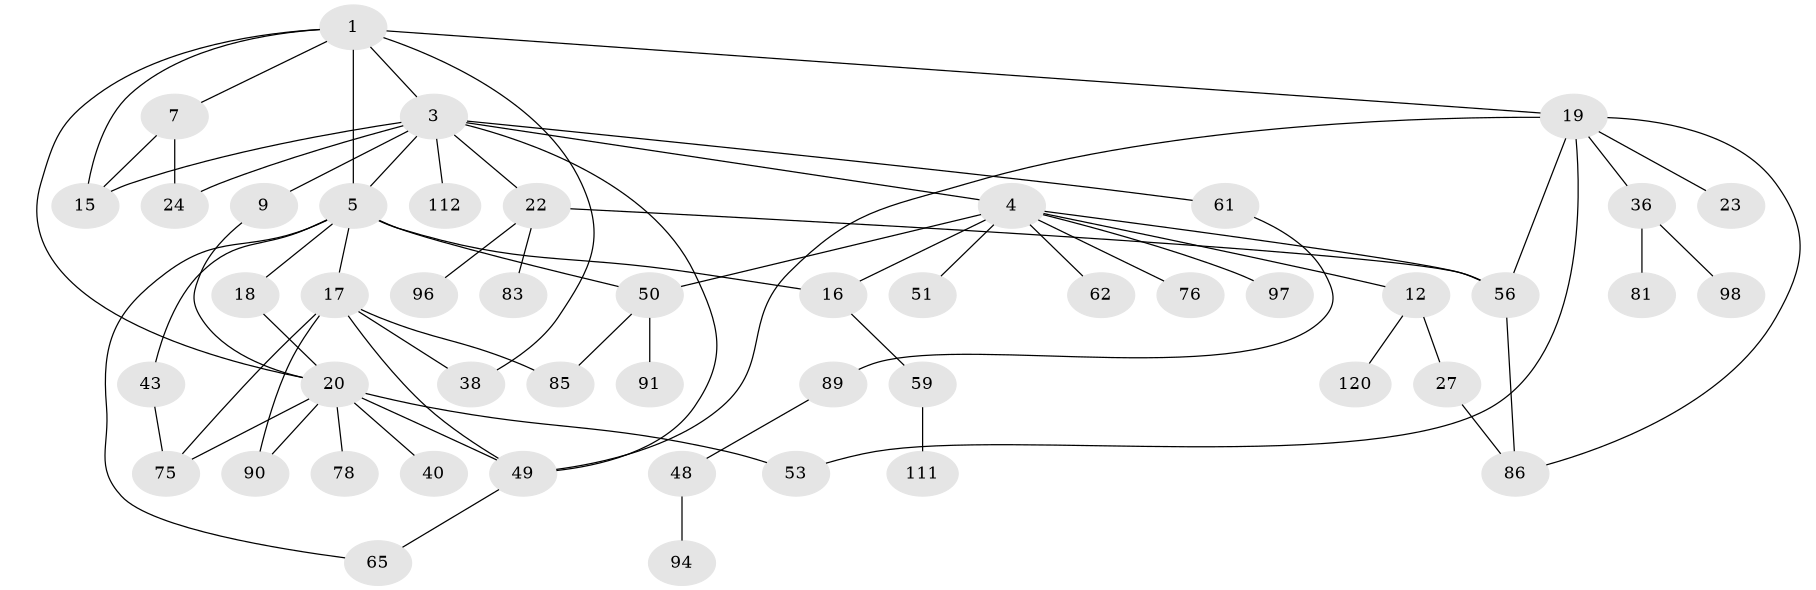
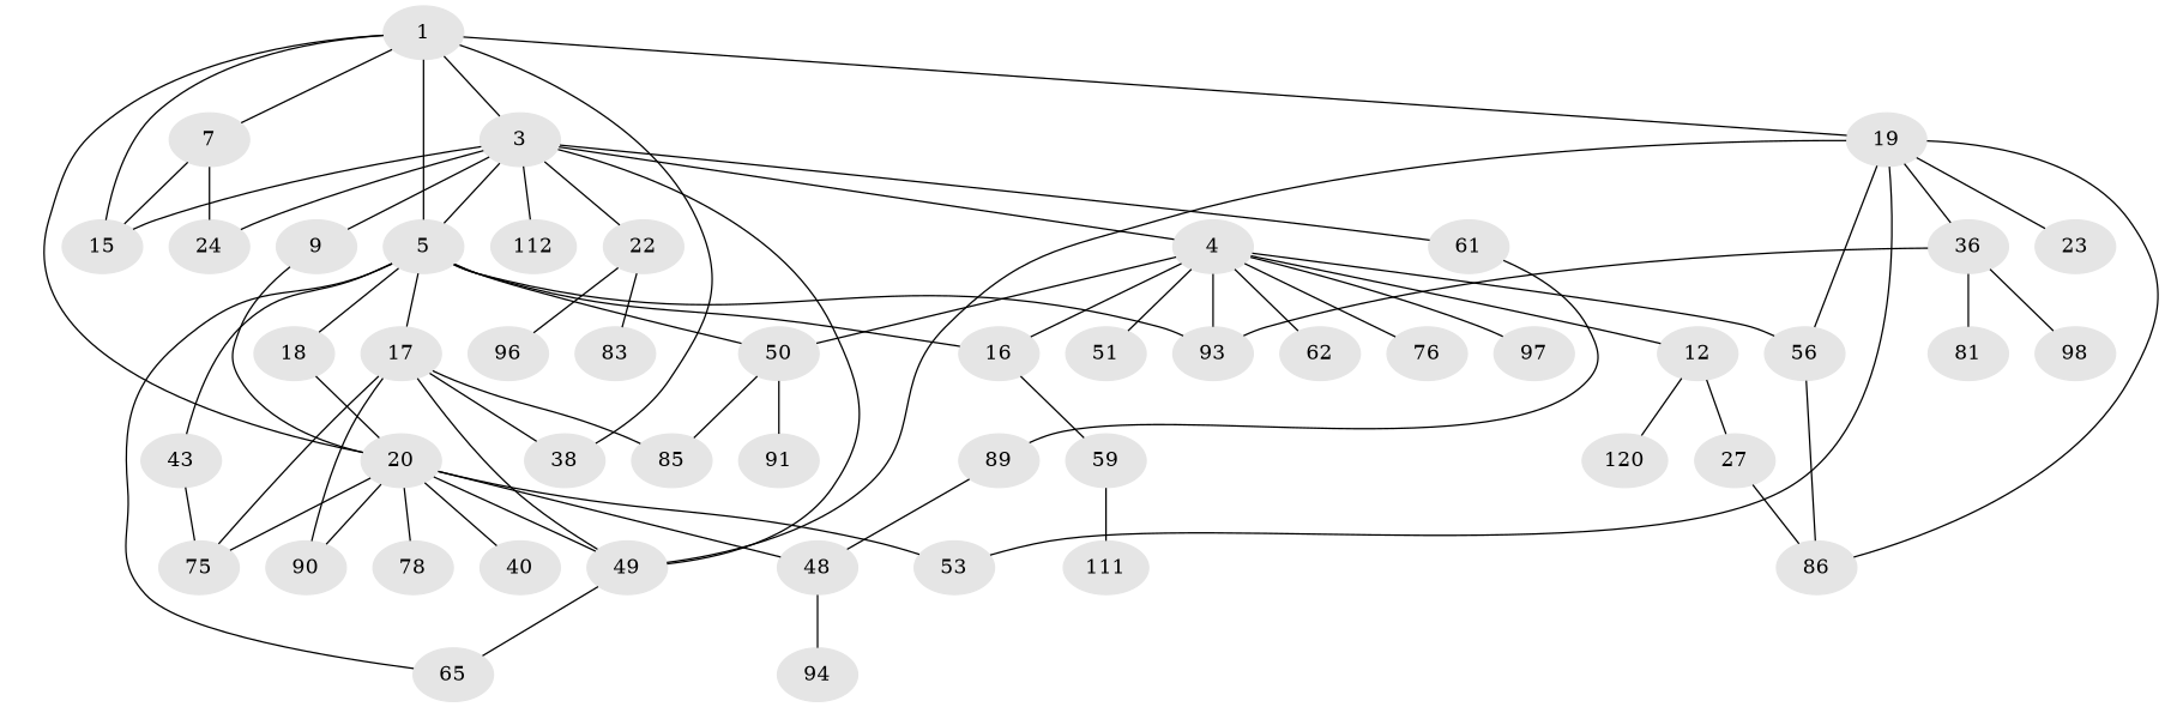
  graph {
    node [color=gray90 style=filled]
    1 [super="+2"]
    3 [super="+10"]
    5 [super="+69+8+13"]
    7 [super="+30+33"]
    15
    19 [super="+35"]
    20 [super="+54+39+31+21"]
    38 [super="+60+84"]
    4 [super="+11+6"]
    9
    22 [super="+29"]
    24 [super="+57+95"]
    49 [super="+105+55"]
    61 [super="+72+82"]
    112
    16 [super="+41+26"]
    50 [super="+67"]
+   93
    17 [super="+34"]
    18 [super="+47+28"]
    43
    65 [super="+104"]
    56 [super="+108+99+79+63"]
    36 [super="+46"]
    23
    53 [super="+73"]
    86 [super="+100+92"]
    75
    90
    48 [super="+71"]
    40 [super="+87"]
    78
    12
    51 [super="+110"]
    62
    76
    97
    83
    96
    89
    27
    120
    59 [super="+74"]
    85 [super="+107"]
    91
    111
    81
    98
    94
    1 -- 3
    1 -- 5
    1 -- 7
    1 -- 15
    1 -- 19
    1 -- 20
    1 -- 38
    3 -- 5
    3 -- 15
    3 -- 4
    3 -- 9
    3 -- 22
    3 -- 24
    3 -- 49
    3 -- 61
    3 -- 112
    5 -- 16
    5 -- 50
+   5 -- 93
    5 -- 17
    5 -- 18 [weight=2]
    5 -- 43
    5 -- 65
    7 -- 15
    7 -- 24
    19 -- 49
    19 -- 56
    19 -- 36
    19 -- 23
    19 -- 53
    19 -- 86
    20 -- 49
    20 -- 53
    20 -- 75
    20 -- 90
+   20 -- 48
    20 -- 40
    20 -- 78
    4 -- 16 [weight=3]
    4 -- 50
+   4 -- 93 [weight=2]
    4 -- 56
    4 -- 12
    4 -- 51
    4 -- 62
    4 -- 76
    4 -- 97
    9 -- 20
-   22 -- 56
    22 -- 83
    22 -- 96
    49 -- 65
    61 -- 89
    16 -- 59
    50 -- 85
    50 -- 91
    17 -- 38
    17 -- 49
    17 -- 75
    17 -- 90
    17 -- 85
    18 -- 20
    43 -- 75
    56 -- 86
+   36 -- 93
    36 -- 81
    36 -- 98
    48 -- 94
    12 -- 27
    12 -- 120
    89 -- 48
    27 -- 86
    59 -- 111
  }
